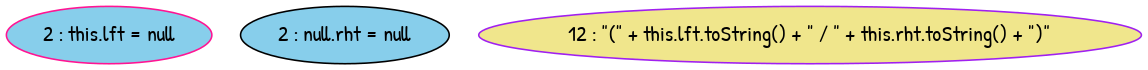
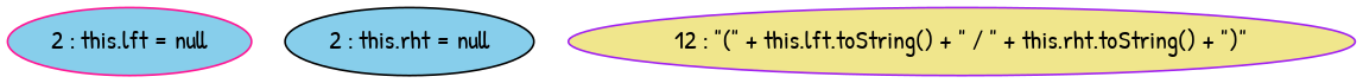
  digraph {
    fontname="Patrick Hand"
    node [style=filled fillcolor=skyblue fontname="Patrick Hand"]
    "2 : this.lft = null" [color=deeppink]
-   "2 : this.rht = null" [color=black label="2 : null.rht = null"]
+   "2 : this.rht = null" [color=black]
    "12 : \"(\" + this.lft.toString() + \" / \" + this.rht.toString() + \")\"" [fillcolor=khaki color=purple]
  }
